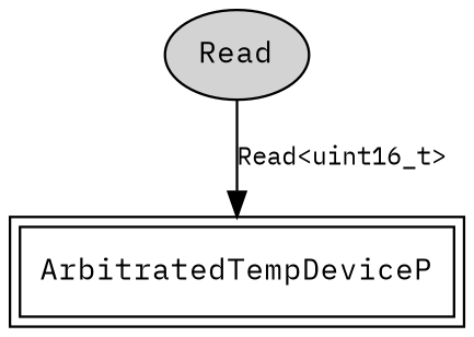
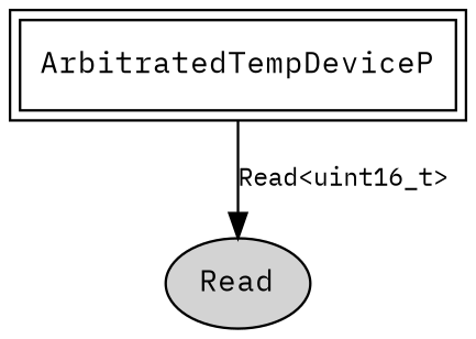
  digraph {
    fontname="IBM Plex Mono"
    node [fontsize=12 fontname="IBM Plex Mono"]
    n1 [label=Read shape=ellipse style=filled]
    ArbitratedTempDeviceP [peripheries=2 shape=box]
-   n1 -> ArbitratedTempDeviceP [fontsize=10 label="Read<uint16_t>" fontname="IBM Plex Mono"]
+   ArbitratedTempDeviceP -> n1 [fontsize=10 label="Read<uint16_t>" fontname="IBM Plex Mono"]
  }
